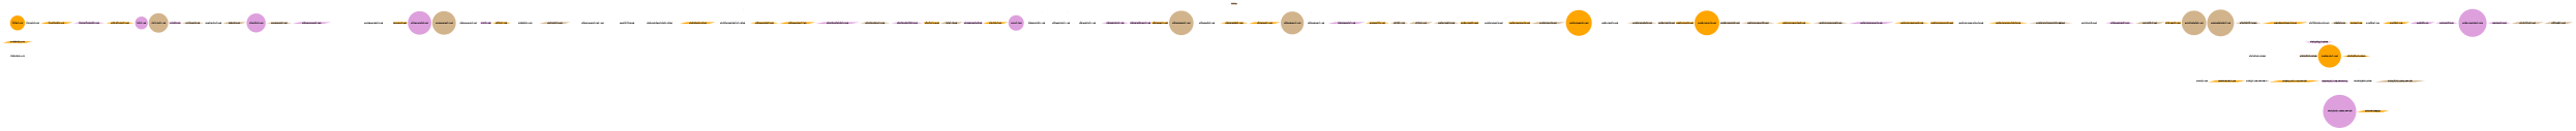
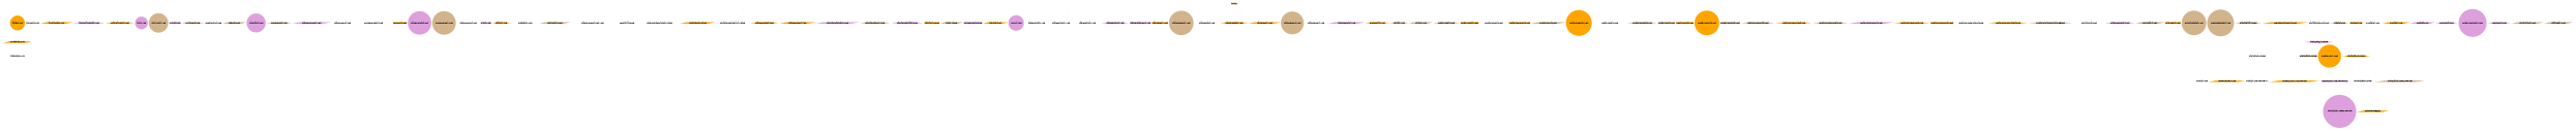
  digraph {
    node [color=deeppink fillcolor=orange shape=hexagon style=filled]
    edge [color=darkorange]
    "bbs:bbs:war:6.8" [color=red fillcolor=tan shape=note]
    "javax:javaee-api:jar:7.0:provided" [color=red shape=circle]
    "javax.servlet.jsp:jsp-api:jar:2.2:provided" [color=red fillcolor=white shape=note]
    "javax.servlet:javax.servlet-api:jar:3.1.0:provided" [shape=parallelogram]
    "javax.servlet.jsp.jstl:javax.servlet.jsp.jstl-api:jar:1.2.1:compile" [fillcolor=plum]
    "org.glassfish.web:javax.servlet.jsp.jstl:jar:1.2.2:compile"
    "antlr:antlr:jar:2.7.7:compile" [fillcolor=plum shape=circle]
    "org.antlr:antlr4-runtime:jar:4.5.1-1:compile" [color=red fillcolor=tan shape=circle]
    "org.ow2.asm:asm:jar:5.1:compile" [color=red fillcolor=plum shape=note]
    "org.ow2.asm:asm-commons:jar:5.1:compile" [fillcolor=tan]
    "org.bouncycastle:bcprov-jdk15on:jar:1.58:compile" [fillcolor=white shape=note]
    "cglib:cglib-nodep:jar:3.2.5:compile" [color=red fillcolor=tan shape=parallelogram]
    "com.fasterxml:classmate:jar:1.3.0:compile" [color=red fillcolor=plum shape=circle]
    "commons-codec:commons-codec:jar:1.11:compile" [color=red fillcolor=tan]
    "org.apache.commons:commons-compress:jar:1.15:compile" [color=red fillcolor=plum shape=parallelogram]
+   "org.apache.commons:commons-csv:jar:1.5:compile" [color=red fillcolor=white shape=circle]
    "commons-httpclient:commons-httpclient:jar:3.0.1:compile" [color=red fillcolor=white shape=parallelogram]
    "commons-io:commons-io:jar:2.6:compile" [color=red shape=note]
    "org.apache.commons:commons-lang3:jar:3.7:compile" [fillcolor=plum shape=circle]
    "commons-logging:commons-logging:jar:1.1.3:compile" [fillcolor=tan shape=circle]
    "org.apache.commons:commons-text:jar:1.2:compile" [color=red fillcolor=white shape=circle]
    "dom4j:dom4j:jar:1.6.1:compile" [fillcolor=plum shape=note]
    "com.alibaba:druid:jar:1.1.9:compile"
    "net.sf.ehcache:ehcache:jar:2.10.2:compile" [fillcolor=white shape=parallelogram]
    "org.freemarker:freemarker:jar:2.3.28:compile" [color=red fillcolor=tan shape=parallelogram]
    "org.apache.geronimo.specs:geronimo-jta_1.1_spec:jar:1.1.1:compile" [color=red fillcolor=white shape=parallelogram]
    "com.google.guava:guava:jar:23.5-jre:compile" [color=red fillcolor=white]
    "org.hibernate.common:hibernate-commons-annotations:jar:5.0.1.Final:compile" [color=red fillcolor=white]
    "org.hibernate:hibernate-core:jar:5.2.12.Final:compile" [color=red shape=parallelogram]
    "org.hibernate.javax.persistence:hibernate-jpa-2.1-api:jar:1.0.0.Final:compile" [fillcolor=white shape=circle]
    "org.apache.httpcomponents:httpclient:jar:4.5.2:compile"
    "org.apache.httpcomponents:httpcore:jar:4.4.4:compile" [shape=parallelogram]
    "com.fasterxml.jackson.core:jackson-annotations:jar:2.13.3:compile" [fillcolor=plum shape=parallelogram]
    "com.fasterxml.jackson.core:jackson-core:jar:2.13.3:compile" [color=red fillcolor=tan]
    "com.fasterxml.jackson.core:jackson-databind:jar:2.13.3:compile" [fillcolor=plum]
    "org.javassist:javassist:jar:3.20.0-GA:compile" [color=red shape=note]
    "jaxen:jaxen:jar:1.1-beta-6:compile" [color=red fillcolor=tan shape=parallelogram]
    "org.jboss.logging:jboss-logging:jar:3.3.0.Final:compile" [fillcolor=plum shape=note]
    "joda-time:joda-time:jar:2.9.9:compile" [shape=parallelogram]
    "org.jsoup:jsoup:jar:1.15.4:compile" [color=red fillcolor=plum shape=circle]
    "org.apache.logging.log4j:log4j-api:jar:2.17.1:compile" [fillcolor=white shape=circle]
    "org.apache.logging.log4j:log4j-core:jar:2.17.1:compile" [fillcolor=white shape=circle]
    "org.apache.logging.log4j:log4j-jcl:jar:2.17.1:compile" [fillcolor=white]
    "org.apache.logging.log4j:log4j-web:jar:2.17.1:compile" [color=red fillcolor=plum]
    "org.apache.lucene:lucene-analyzers-common:jar:7.2.1:compile" [color=red fillcolor=plum shape=note]
    "org.apache.lucene:lucene-core:jar:7.2.1:compile" [shape=note]
    "org.apache.lucene:lucene-expressions:jar:7.2.1:compile" [fillcolor=tan shape=circle]
    "org.apache.lucene:lucene-facet:jar:7.2.1:compile" [color=red fillcolor=white]
    "org.apache.lucene:lucene-highlighter:jar:7.2.1:compile"
    "org.apache.lucene:lucene-join:jar:7.2.1:compile" [color=red shape=parallelogram]
    "org.apache.lucene:lucene-memory:jar:7.2.1:compile" [color=red fillcolor=tan shape=circle]
    "org.apache.lucene:lucene-queries:jar:7.2.1:compile" [fillcolor=white shape=circle]
    "org.apache.lucene:lucene-queryparser:jar:7.2.1:compile" [color=red fillcolor=plum shape=parallelogram]
    "mysql:mysql-connector-java:jar:8.0.11:compile"
    "org.slf4j:slf4j-api:jar:1.7.7:compile" [color=red fillcolor=tan]
    "org.slf4j:slf4j-nop:jar:1.6.1:compile" [color=red fillcolor=tan shape=parallelogram]
    "org.springframework:spring-aop:jar:5.3.18:compile" [fillcolor=tan]
    "org.springframework:spring-beans:jar:5.3.18:compile" [color=red shape=note]
    "org.springframework:spring-context:jar:5.3.18:compile" [fillcolor=white]
    "org.springframework:spring-context-support:jar:5.3.18:compile" [color=red shape=note]
    "org.springframework:spring-core:jar:5.3.18:compile" [color=red fillcolor=tan shape=parallelogram]
    "org.springframework:spring-expression:jar:5.3.18:compile" [shape=circle]
    "org.springframework:spring-jdbc:jar:5.3.18:compile" [color=red fillcolor=white shape=parallelogram]
    "org.springframework:spring-messaging:jar:5.3.18:compile" [fillcolor=tan]
    "org.springframework:spring-tx:jar:5.3.18:compile" [fillcolor=tan shape=note]
    "org.springframework:spring-web:jar:5.3.18:compile" [color=red shape=note]
    "org.springframework:spring-webmvc:jar:5.3.18:compile" [shape=circle]
    "org.springframework:spring-websocket:jar:5.3.18:compile" [fillcolor=tan shape=note]
    "org.springframework.security:spring-security-acl:jar:5.6.2:compile" [fillcolor=tan]
    "org.springframework.security:spring-security-aspects:jar:5.6.2:compile" [color=red]
    "org.springframework.security:spring-security-config:jar:5.6.2:compile" [color=red fillcolor=tan]
    "org.springframework.security:spring-security-core:jar:5.6.2:compile" [color=red fillcolor=plum shape=parallelogram]
    "org.springframework.security:spring-security-crypto:jar:5.6.2:compile" [color=red]
    "org.springframework.security:spring-security-web:jar:5.6.2:compile" [shape=note]
    "org.springframework.security:spring-security-oauth2-core:jar:5.6.2:compile" [fillcolor=white shape=circle]
    "org.springframework.security:spring-security-oauth2-client:jar:5.6.2:compile"
    "org.springframework.security.oauth:spring-security-oauth2:jar:2.5.0.RELEASE:compile" [color=red fillcolor=tan]
    "com.nimbusds:oauth2-oidc-sdk:jar:6.23:compile" [color=red fillcolor=white shape=parallelogram]
    "org.apache.httpcomponents:httpmime:jar:4.5.12:compile" [fillcolor=plum]
    "net.coobird:thumbnailator:jar:0.4.8:compile" [color=red fillcolor=tan shape=parallelogram]
    "eu.bitwalker:UserAgentUtils:jar:1.21:compile" [color=red shape=note]
    "com.github.pukkaone:webappenhance:jar:1.0.1:compile" [fillcolor=tan shape=circle]
    "com.googlecode.xmemcached:xmemcached:jar:2.4.0:compile" [fillcolor=tan shape=circle]
    "com.alipay.sdk:alipay-sdk-java:jar:4.5.0.ALL:compile" [fillcolor=tan]
    "com.googlecode.libphonenumber:libphonenumber:jar:8.13.55:compile" [color=red shape=parallelogram]
    "com.aliyun:alibabacloud-dysmsapi20170525:jar:3.0.2:compile" [color=red fillcolor=white shape=note]
    "orgwltea:IKAnalyzer:jar:6.0:system" [fillcolor=tan]
    "org.lionsoul:ip2region:jar:1.6:system" [shape=note]
    "com.sun.media:jai_codec:jar:1.1.3:system" [fillcolor=white shape=circle]
    "com.sun.media:jai_core:jar:1.1.3:system" [shape=parallelogram]
    "com.google:kaptcha:jar:2.3.2:system" [fillcolor=plum shape=parallelogram]
    "org.queryString:queryUtil:jar:9.3.8:system" [color=red fillcolor=plum]
    "org.springframework:spring-mobile-device:jar:2.0.0.M3:system" [color=red fillcolor=plum shape=circle]
    "com.google.code.gson:gson:jar:2.8.5:compile" [fillcolor=plum]
    "com.aliyun:aliyun-java-sdk-core:jar:4.0.2:compile" [fillcolor=tan shape=parallelogram]
    "com.alibaba:simpleimage:jar:1.2.3:compile" [fillcolor=tan shape=parallelogram]
    "com.sun.mail:javax.mail:jar:1.5.0:provided" [shape=parallelogram]
    "com.aliyun:aliyun-gateway-pop:jar:0.2.15-beta:compile" [color=red fillcolor=plum]
    "javax.activation:activation:jar:1.1:provided" [fillcolor=white shape=circle]
    "com.aliyun:darabonba-java-core:jar:0.2.15-beta:compile"
    "com.aliyun:aliyun-java-core:jar:0.2.15-beta:compile" [color=red fillcolor=white shape=circle]
    "com.aliyun:aliyun-java-auth:jar:0.2.15-beta:compile" [color=red fillcolor=tan shape=note]
    "org.bouncycastle:bcprov-jdk18on:jar:1.78.1:compile" [color=red shape=circle]
    "(com.aliyun:aliyun-java-core:jar:0.2.15-beta:compile - omitted for duplicate)" [fillcolor=plum shape=circle]
    "com.aliyun:aliyun-http-apache:jar:0.2.15-beta:compile" [color=red fillcolor=white shape=circle]
    "(com.aliyun:aliyun-java-auth:jar:0.2.15-beta:compile - omitted for duplicate)" [fillcolor=tan shape=parallelogram]
    "(com.google.code.gson:gson:jar:2.10.1:compile - omitted for conflict with 2.8.5)" [fillcolor=plum shape=note]
    "(org.slf4j:slf4j-api:jar:1.7.30:compile - omitted for conflict with 1.7.7)" [fillcolor=white shape=note]
    "org.dom4j:dom4j:jar:2.1.4:compile" [fillcolor=white shape=note]
    "org.reactivestreams:reactive-streams:jar:1.0.3:compile" [shape=parallelogram]
    "(org.bouncycastle:bcprov-jdk18on:jar:1.78.1:compile - omitted for duplicate)" [color=red shape=parallelogram]
    "org.jetbrains:annotations:jar:RELEASE:compile" [color=red shape=parallelogram]
    "bbs:bbs:war:6.8" -> "javax:javaee-api:jar:7.0:provided" [color=brown]
    "bbs:bbs:war:6.8" -> "javax.servlet.jsp:jsp-api:jar:2.2:provided" [color=brown]
    "bbs:bbs:war:6.8" -> "javax.servlet:javax.servlet-api:jar:3.1.0:provided"
    "bbs:bbs:war:6.8" -> "javax.servlet.jsp.jstl:javax.servlet.jsp.jstl-api:jar:1.2.1:compile" [color=brown]
    "bbs:bbs:war:6.8" -> "org.glassfish.web:javax.servlet.jsp.jstl:jar:1.2.2:compile"
    "bbs:bbs:war:6.8" -> "antlr:antlr:jar:2.7.7:compile"
    "bbs:bbs:war:6.8" -> "org.antlr:antlr4-runtime:jar:4.5.1-1:compile" [color=red]
    "bbs:bbs:war:6.8" -> "org.ow2.asm:asm:jar:5.1:compile"
    "bbs:bbs:war:6.8" -> "org.ow2.asm:asm-commons:jar:5.1:compile"
    "bbs:bbs:war:6.8" -> "org.bouncycastle:bcprov-jdk15on:jar:1.58:compile" [color=brown]
    "bbs:bbs:war:6.8" -> "cglib:cglib-nodep:jar:3.2.5:compile"
    "bbs:bbs:war:6.8" -> "com.fasterxml:classmate:jar:1.3.0:compile" [color=red]
    "bbs:bbs:war:6.8" -> "commons-codec:commons-codec:jar:1.11:compile"
    "bbs:bbs:war:6.8" -> "org.apache.commons:commons-compress:jar:1.15:compile"
+   "bbs:bbs:war:6.8" -> "org.apache.commons:commons-csv:jar:1.5:compile" [color=red]
    "bbs:bbs:war:6.8" -> "commons-httpclient:commons-httpclient:jar:3.0.1:compile"
    "bbs:bbs:war:6.8" -> "commons-io:commons-io:jar:2.6:compile"
    "bbs:bbs:war:6.8" -> "org.apache.commons:commons-lang3:jar:3.7:compile" [color=red]
    "bbs:bbs:war:6.8" -> "commons-logging:commons-logging:jar:1.1.3:compile"
    "bbs:bbs:war:6.8" -> "org.apache.commons:commons-text:jar:1.2:compile"
    "bbs:bbs:war:6.8" -> "dom4j:dom4j:jar:1.6.1:compile" [color=brown]
    "bbs:bbs:war:6.8" -> "com.alibaba:druid:jar:1.1.9:compile"
    "bbs:bbs:war:6.8" -> "net.sf.ehcache:ehcache:jar:2.10.2:compile"
    "bbs:bbs:war:6.8" -> "org.freemarker:freemarker:jar:2.3.28:compile"
    "bbs:bbs:war:6.8" -> "org.apache.geronimo.specs:geronimo-jta_1.1_spec:jar:1.1.1:compile" [color=brown]
    "bbs:bbs:war:6.8" -> "com.google.guava:guava:jar:23.5-jre:compile" [color=brown]
    "bbs:bbs:war:6.8" -> "org.hibernate.common:hibernate-commons-annotations:jar:5.0.1.Final:compile" [color=brown]
    "bbs:bbs:war:6.8" -> "org.hibernate:hibernate-core:jar:5.2.12.Final:compile" [color=brown]
    "bbs:bbs:war:6.8" -> "org.hibernate.javax.persistence:hibernate-jpa-2.1-api:jar:1.0.0.Final:compile" [color=red]
    "bbs:bbs:war:6.8" -> "org.apache.httpcomponents:httpclient:jar:4.5.2:compile" [color=brown]
    "bbs:bbs:war:6.8" -> "org.apache.httpcomponents:httpcore:jar:4.4.4:compile" [color=red]
    "bbs:bbs:war:6.8" -> "com.fasterxml.jackson.core:jackson-annotations:jar:2.13.3:compile" [color=red]
    "bbs:bbs:war:6.8" -> "com.fasterxml.jackson.core:jackson-core:jar:2.13.3:compile" [color=red]
    "bbs:bbs:war:6.8" -> "com.fasterxml.jackson.core:jackson-databind:jar:2.13.3:compile" [color=brown]
    "bbs:bbs:war:6.8" -> "org.javassist:javassist:jar:3.20.0-GA:compile"
    "bbs:bbs:war:6.8" -> "jaxen:jaxen:jar:1.1-beta-6:compile"
    "bbs:bbs:war:6.8" -> "org.jboss.logging:jboss-logging:jar:3.3.0.Final:compile" [color=brown]
    "bbs:bbs:war:6.8" -> "joda-time:joda-time:jar:2.9.9:compile"
    "bbs:bbs:war:6.8" -> "org.jsoup:jsoup:jar:1.15.4:compile" [color=red]
    "bbs:bbs:war:6.8" -> "org.apache.logging.log4j:log4j-api:jar:2.17.1:compile" [color=red]
    "bbs:bbs:war:6.8" -> "org.apache.logging.log4j:log4j-core:jar:2.17.1:compile" [color=brown]
    "bbs:bbs:war:6.8" -> "org.apache.logging.log4j:log4j-jcl:jar:2.17.1:compile"
    "bbs:bbs:war:6.8" -> "org.apache.logging.log4j:log4j-web:jar:2.17.1:compile" [color=brown]
    "bbs:bbs:war:6.8" -> "org.apache.lucene:lucene-analyzers-common:jar:7.2.1:compile" [color=red]
    "bbs:bbs:war:6.8" -> "org.apache.lucene:lucene-core:jar:7.2.1:compile"
    "bbs:bbs:war:6.8" -> "org.apache.lucene:lucene-expressions:jar:7.2.1:compile" [color=red]
    "bbs:bbs:war:6.8" -> "org.apache.lucene:lucene-facet:jar:7.2.1:compile" [color=red]
    "bbs:bbs:war:6.8" -> "org.apache.lucene:lucene-highlighter:jar:7.2.1:compile" [color=red]
    "bbs:bbs:war:6.8" -> "org.apache.lucene:lucene-join:jar:7.2.1:compile"
    "bbs:bbs:war:6.8" -> "org.apache.lucene:lucene-memory:jar:7.2.1:compile"
    "bbs:bbs:war:6.8" -> "org.apache.lucene:lucene-queries:jar:7.2.1:compile" [color=brown]
    "bbs:bbs:war:6.8" -> "org.apache.lucene:lucene-queryparser:jar:7.2.1:compile"
    "bbs:bbs:war:6.8" -> "mysql:mysql-connector-java:jar:8.0.11:compile" [color=brown]
    "bbs:bbs:war:6.8" -> "org.slf4j:slf4j-api:jar:1.7.7:compile"
    "bbs:bbs:war:6.8" -> "org.slf4j:slf4j-nop:jar:1.6.1:compile"
    "bbs:bbs:war:6.8" -> "org.springframework:spring-aop:jar:5.3.18:compile"
    "bbs:bbs:war:6.8" -> "org.springframework:spring-beans:jar:5.3.18:compile" [color=brown]
    "bbs:bbs:war:6.8" -> "org.springframework:spring-context:jar:5.3.18:compile" [color=red]
    "bbs:bbs:war:6.8" -> "org.springframework:spring-context-support:jar:5.3.18:compile" [color=brown]
    "bbs:bbs:war:6.8" -> "org.springframework:spring-core:jar:5.3.18:compile" [color=brown]
    "bbs:bbs:war:6.8" -> "org.springframework:spring-expression:jar:5.3.18:compile"
    "bbs:bbs:war:6.8" -> "org.springframework:spring-jdbc:jar:5.3.18:compile" [color=red]
    "bbs:bbs:war:6.8" -> "org.springframework:spring-messaging:jar:5.3.18:compile" [color=red]
    "bbs:bbs:war:6.8" -> "org.springframework:spring-tx:jar:5.3.18:compile"
    "bbs:bbs:war:6.8" -> "org.springframework:spring-web:jar:5.3.18:compile"
    "bbs:bbs:war:6.8" -> "org.springframework:spring-webmvc:jar:5.3.18:compile"
    "bbs:bbs:war:6.8" -> "org.springframework:spring-websocket:jar:5.3.18:compile" [color=red]
    "bbs:bbs:war:6.8" -> "org.springframework.security:spring-security-acl:jar:5.6.2:compile" [color=brown]
    "bbs:bbs:war:6.8" -> "org.springframework.security:spring-security-aspects:jar:5.6.2:compile" [color=brown]
    "bbs:bbs:war:6.8" -> "org.springframework.security:spring-security-config:jar:5.6.2:compile" [color=red]
    "bbs:bbs:war:6.8" -> "org.springframework.security:spring-security-core:jar:5.6.2:compile" [color=brown]
    "bbs:bbs:war:6.8" -> "org.springframework.security:spring-security-crypto:jar:5.6.2:compile" [color=brown]
    "bbs:bbs:war:6.8" -> "org.springframework.security:spring-security-web:jar:5.6.2:compile" [color=red]
    "bbs:bbs:war:6.8" -> "org.springframework.security:spring-security-oauth2-core:jar:5.6.2:compile"
    "bbs:bbs:war:6.8" -> "org.springframework.security:spring-security-oauth2-client:jar:5.6.2:compile"
    "bbs:bbs:war:6.8" -> "org.springframework.security.oauth:spring-security-oauth2:jar:2.5.0.RELEASE:compile" [color=red]
    "bbs:bbs:war:6.8" -> "com.nimbusds:oauth2-oidc-sdk:jar:6.23:compile"
    "bbs:bbs:war:6.8" -> "org.apache.httpcomponents:httpmime:jar:4.5.12:compile"
    "bbs:bbs:war:6.8" -> "net.coobird:thumbnailator:jar:0.4.8:compile" [color=red]
    "bbs:bbs:war:6.8" -> "eu.bitwalker:UserAgentUtils:jar:1.21:compile"
    "bbs:bbs:war:6.8" -> "com.github.pukkaone:webappenhance:jar:1.0.1:compile" [color=red]
    "bbs:bbs:war:6.8" -> "com.googlecode.xmemcached:xmemcached:jar:2.4.0:compile" [color=brown]
    "bbs:bbs:war:6.8" -> "com.alipay.sdk:alipay-sdk-java:jar:4.5.0.ALL:compile" [color=red]
    "bbs:bbs:war:6.8" -> "com.googlecode.libphonenumber:libphonenumber:jar:8.13.55:compile"
    "bbs:bbs:war:6.8" -> "com.aliyun:alibabacloud-dysmsapi20170525:jar:3.0.2:compile"
    "bbs:bbs:war:6.8" -> "orgwltea:IKAnalyzer:jar:6.0:system"
    "bbs:bbs:war:6.8" -> "org.lionsoul:ip2region:jar:1.6:system" [color=brown]
    "bbs:bbs:war:6.8" -> "com.sun.media:jai_codec:jar:1.1.3:system" [color=red]
    "bbs:bbs:war:6.8" -> "com.sun.media:jai_core:jar:1.1.3:system"
    "bbs:bbs:war:6.8" -> "com.google:kaptcha:jar:2.3.2:system" [color=red]
    "bbs:bbs:war:6.8" -> "org.queryString:queryUtil:jar:9.3.8:system" [color=brown]
    "bbs:bbs:war:6.8" -> "org.springframework:spring-mobile-device:jar:2.0.0.M3:system"
    "bbs:bbs:war:6.8" -> "com.google.code.gson:gson:jar:2.8.5:compile" [color=brown]
    "bbs:bbs:war:6.8" -> "com.aliyun:aliyun-java-sdk-core:jar:4.0.2:compile" [color=brown]
    "bbs:bbs:war:6.8" -> "com.alibaba:simpleimage:jar:1.2.3:compile" [color=red]
    "javax:javaee-api:jar:7.0:provided" -> "com.sun.mail:javax.mail:jar:1.5.0:provided"
    "com.aliyun:alibabacloud-dysmsapi20170525:jar:3.0.2:compile" -> "com.aliyun:aliyun-gateway-pop:jar:0.2.15-beta:compile"
    "com.sun.mail:javax.mail:jar:1.5.0:provided" -> "javax.activation:activation:jar:1.1:provided"
    "com.aliyun:aliyun-gateway-pop:jar:0.2.15-beta:compile" -> "com.aliyun:darabonba-java-core:jar:0.2.15-beta:compile" [color=red]
    "com.aliyun:aliyun-gateway-pop:jar:0.2.15-beta:compile" -> "com.aliyun:aliyun-java-core:jar:0.2.15-beta:compile" [color=brown]
    "com.aliyun:aliyun-gateway-pop:jar:0.2.15-beta:compile" -> "com.aliyun:aliyun-java-auth:jar:0.2.15-beta:compile"
    "com.aliyun:aliyun-gateway-pop:jar:0.2.15-beta:compile" -> "org.bouncycastle:bcprov-jdk18on:jar:1.78.1:compile" [color=brown]
    "com.aliyun:darabonba-java-core:jar:0.2.15-beta:compile" -> "(com.aliyun:aliyun-java-core:jar:0.2.15-beta:compile - omitted for duplicate)"
    "com.aliyun:darabonba-java-core:jar:0.2.15-beta:compile" -> "com.aliyun:aliyun-http-apache:jar:0.2.15-beta:compile" [color=brown]
    "com.aliyun:darabonba-java-core:jar:0.2.15-beta:compile" -> "(com.aliyun:aliyun-java-auth:jar:0.2.15-beta:compile - omitted for duplicate)" [color=red]
    "com.aliyun:darabonba-java-core:jar:0.2.15-beta:compile" -> "(com.google.code.gson:gson:jar:2.10.1:compile - omitted for conflict with 2.8.5)" [color=brown]
    "com.aliyun:aliyun-java-core:jar:0.2.15-beta:compile" -> "(com.google.code.gson:gson:jar:2.10.1:compile - omitted for conflict with 2.8.5)"
    "com.aliyun:aliyun-java-core:jar:0.2.15-beta:compile" -> "(org.slf4j:slf4j-api:jar:1.7.30:compile - omitted for conflict with 1.7.7)" [color=red]
    "com.aliyun:aliyun-java-core:jar:0.2.15-beta:compile" -> "org.dom4j:dom4j:jar:2.1.4:compile" [color=brown]
    "com.aliyun:aliyun-java-core:jar:0.2.15-beta:compile" -> "org.reactivestreams:reactive-streams:jar:1.0.3:compile"
    "com.aliyun:aliyun-java-auth:jar:0.2.15-beta:compile" -> "(com.aliyun:aliyun-java-core:jar:0.2.15-beta:compile - omitted for duplicate)" [color=brown]
    "com.aliyun:aliyun-java-auth:jar:0.2.15-beta:compile" -> "(com.google.code.gson:gson:jar:2.10.1:compile - omitted for conflict with 2.8.5)"
    "com.aliyun:aliyun-java-auth:jar:0.2.15-beta:compile" -> "(org.bouncycastle:bcprov-jdk18on:jar:1.78.1:compile - omitted for duplicate)"
    "com.aliyun:aliyun-http-apache:jar:0.2.15-beta:compile" -> "(com.aliyun:aliyun-java-core:jar:0.2.15-beta:compile - omitted for duplicate)"
    "com.aliyun:aliyun-http-apache:jar:0.2.15-beta:compile" -> "org.jetbrains:annotations:jar:RELEASE:compile"
  }
